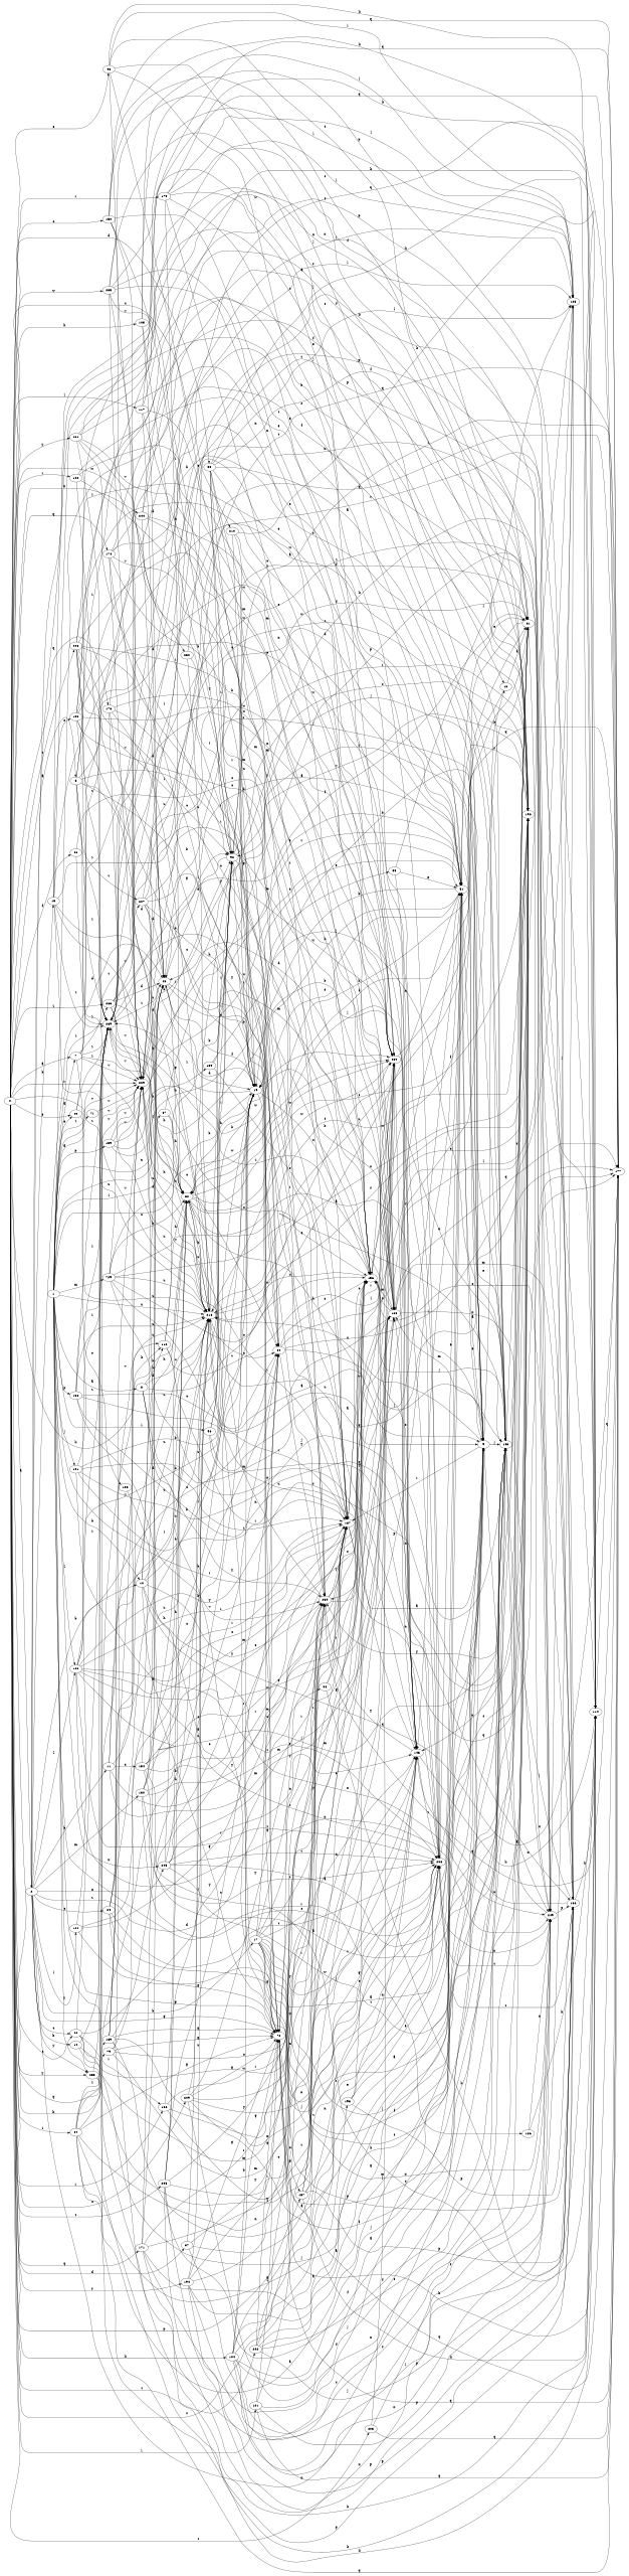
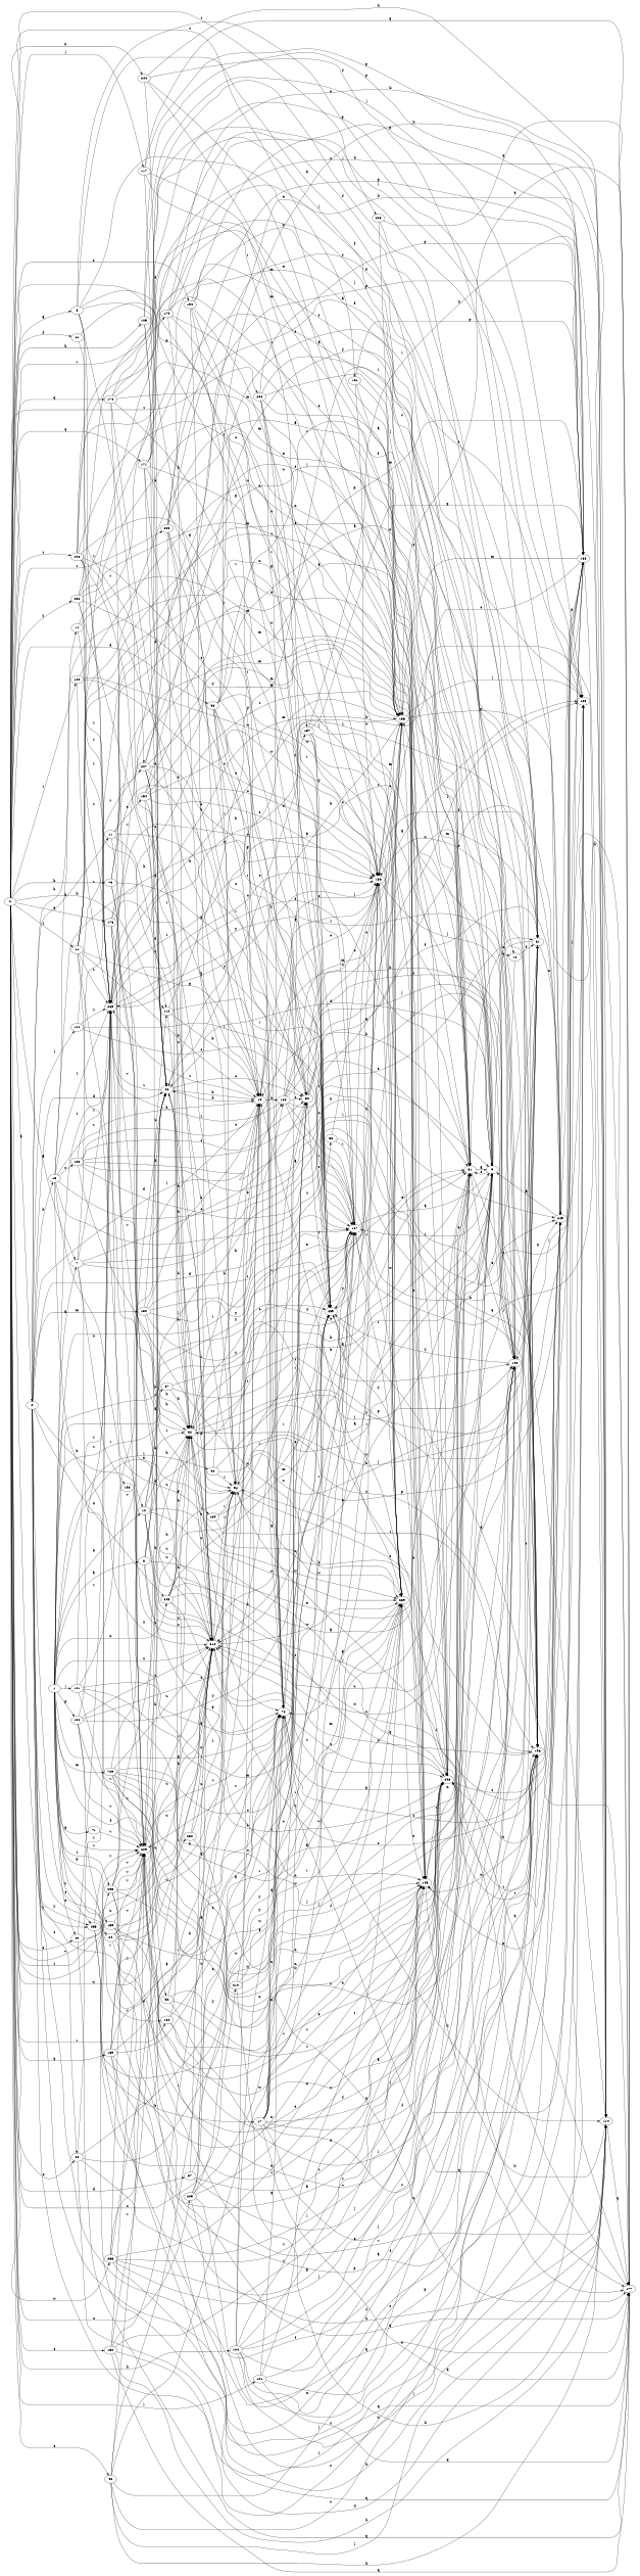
  strict digraph {
    rankdir=LR
    0
    2
    6
    7
    22
    33
    37
    48
    49
    53
    79
    84
    104
    105
    112
    117
    121
    150
    157
    169
    171
    174
    176
    179
    180
    182
    193
    194
    202
    203
    205
    206
    209
    210
    218
    229
    230
    235
    244
    252
    255
    263
    10
    72
    123
    n46 [label=245]
    11
    14
    15
    17
    24
    38
    40
    124
    125
    130
    196
    249
    187
    269
    18
    51
    207
    30
    153
    239
    259
    103
    114
    61
    9
    92
    19
    208
    177
    156
    135
    145
    166
    82
    1
    8
    55
    71
    87
    90
    101
    n88 [label=729]
    139
    158
    159
-   186
    154
    155
    0 -> 2 [label=a]
    0 -> 6 [label=a]
    0 -> 7 [label=a]
    0 -> 22 [label=c]
    0 -> 33 [label=d]
    0 -> 37 [label=d]
    0 -> 48 [label=e]
    0 -> 49 [label=e]
    0 -> 53 [label=f]
    0 -> 79 [label=h]
    0 -> 84 [label=i]
    0 -> 104 [label=k]
    0 -> 105 [label=k]
    0 -> 112 [label=k]
    0 -> 117 [label=l]
    0 -> 121 [label=l]
    0 -> 150 [label=o]
    0 -> 157 [label=p]
    0 -> 169 [label=q]
    0 -> 171 [label=q]
    0 -> 174 [label=q]
    0 -> 176 [label=q]
    0 -> 179 [label=r]
    0 -> 180 [label=r]
    0 -> 182 [label=r]
    0 -> 193 [label=s]
    0 -> 194 [label=s]
    0 -> 202 [label=t]
    0 -> 203 [label=t]
    0 -> 205 [label=t]
    0 -> 206 [label=t]
    0 -> 209 [label=u]
    0 -> 210 [label=u]
    0 -> 218 [label=u]
    0 -> 229 [label=v]
    0 -> 230 [label=w]
    0 -> 235 [label=w]
    0 -> 244 [label=x]
    0 -> 252 [label=y]
    0 -> 255 [label=y]
    0 -> 263 [label=z]
    2 -> 22 [label=c]
    2 -> 255 [label=y]
    2 -> 10 [label=b]
    2 -> 72 [label=g]
    2 -> 123 [label=l]
    2 -> n46 [label=x]
    2 -> 11 [label=b]
    2 -> 14 [label=b]
    2 -> 15 [label=b]
    2 -> 17 [label=b]
    2 -> 24 [label=c]
    2 -> 38 [label=d]
    2 -> 40 [label=d]
    2 -> 124 [label=l]
    2 -> 125 [label=l]
    2 -> 130 [label=m]
    2 -> 196 [label=s]
    2 -> 249 [label=x]
    6 -> 218 [label=u]
    6 -> 72 [label=g]
    6 -> 249 [label=x]
    6 -> 187 [label=r]
    6 -> 269 [label=z]
    6 -> 18 [label=b]
    6 -> 51 [label=e]
    6 -> 207 [label=t]
    7 -> 229 [label=v]
    7 -> 125 [label=l]
    7 -> 249 [label=x]
    7 -> 269 [label=z]
    7 -> 207 [label=t]
    7 -> 30 [label=c]
    7 -> 153 [label=o]
    22 -> 269 [label=z]
    22 -> 239 [label=w]
    22 -> 259 [label=y]
    22 -> 103 [label=j]
    22 -> 114 [label=k]
    33 -> 72 [label=g]
    33 -> 125 [label=l]
    33 -> 30 [label=c]
    33 -> 239 [label=w]
    33 -> 259 [label=y]
    33 -> 114 [label=k]
    33 -> 61 [label=f]
    33 -> 9 [label=a]
    33 -> 92 [label=i]
    33 -> 19 [label=b]
    37 -> 218 [label=u]
    37 -> 259 [label=y]
    37 -> 103 [label=j]
    37 -> 208 [label=t]
    48 -> 229 [label=v]
    48 -> 125 [label=l]
    48 -> 196 [label=s]
    48 -> 30 [label=c]
    48 -> 239 [label=w]
    48 -> 103 [label=j]
    48 -> 114 [label=k]
    49 -> 218 [label=u]
    49 -> 269 [label=z]
    49 -> 177 [label=q]
    53 -> 269 [label=z]
    53 -> 156 [label=o]
    79 -> 218 [label=u]
    79 -> 229 [label=v]
    79 -> 72 [label=g]
    79 -> 156 [label=o]
    79 -> 135 [label=m]
    84 -> 218 [label=u]
    84 -> 72 [label=g]
    84 -> 269 [label=z]
    84 -> 9 [label=a]
    84 -> 92 [label=i]
    84 -> 19 [label=b]
    84 -> 208 [label=t]
    84 -> 145 [label=n]
    84 -> 166 [label=p]
    104 -> 72 [label=g]
    104 -> 125 [label=l]
    104 -> 196 [label=s]
    104 -> 249 [label=x]
    104 -> 51 [label=e]
    104 -> 103 [label=j]
    104 -> 61 [label=f]
    104 -> 19 [label=b]
    104 -> 208 [label=t]
    104 -> 145 [label=n]
    105 -> 40 [label=d]
    105 -> 125 [label=l]
    105 -> 19 [label=b]
    105 -> 166 [label=p]
    112 -> 125 [label=l]
    112 -> 187 [label=r]
    112 -> 19 [label=b]
    112 -> 82 [label=h]
    117 -> 40 [label=d]
    117 -> 187 [label=r]
    117 -> 177 [label=q]
    117 -> 135 [label=m]
    117 -> 166 [label=p]
    121 -> 72 [label=g]
    121 -> 239 [label=w]
    121 -> 9 [label=a]
    121 -> 177 [label=q]
    121 -> 166 [label=p]
    150 -> 229 [label=v]
    150 -> 40 [label=d]
    150 -> 196 [label=s]
    150 -> 114 [label=k]
    150 -> 92 [label=i]
    150 -> 208 [label=t]
    150 -> 177 [label=q]
    157 -> 259 [label=y]
    157 -> 114 [label=k]
    157 -> 9 [label=a]
    157 -> 208 [label=t]
    157 -> 156 [label=o]
    157 -> 166 [label=p]
    169 -> 218 [label=u]
    169 -> 229 [label=v]
    169 -> 72 [label=g]
    169 -> 30 [label=c]
    169 -> 114 [label=k]
    169 -> 9 [label=a]
    169 -> 145 [label=n]
    169 -> 82 [label=h]
    171 -> 40 [label=d]
    171 -> 196 [label=s]
    171 -> 187 [label=r]
    171 -> 30 [label=c]
    171 -> 239 [label=w]
    171 -> 61 [label=f]
    171 -> 9 [label=a]
    174 -> 229 [label=v]
    174 -> 196 [label=s]
    174 -> 187 [label=r]
    174 -> 51 [label=e]
    174 -> 103 [label=j]
    174 -> 19 [label=b]
    174 -> 135 [label=m]
    176 -> 218 [label=u]
    176 -> 229 [label=v]
    176 -> 51 [label=e]
    176 -> 259 [label=y]
    176 -> 156 [label=o]
    176 -> 82 [label=h]
    179 -> 125 [label=l]
    179 -> 51 [label=e]
    179 -> 114 [label=k]
    179 -> 61 [label=f]
    179 -> 208 [label=t]
    179 -> 156 [label=o]
    179 -> 82 [label=h]
    180 -> 269 [label=z]
    180 -> 239 [label=w]
    180 -> 156 [label=o]
    180 -> 145 [label=n]
    182 -> 187 [label=r]
    182 -> 208 [label=t]
    182 -> 145 [label=n]
    182 -> 82 [label=h]
    193 -> 51 [label=e]
    193 -> 156 [label=o]
    193 -> 145 [label=n]
    193 -> 166 [label=p]
    194 -> 218 [label=u]
    194 -> 72 [label=g]
    194 -> 187 [label=r]
    194 -> 103 [label=j]
    194 -> 9 [label=a]
    194 -> 156 [label=o]
    194 -> 166 [label=p]
    202 -> 72 [label=g]
    202 -> 196 [label=s]
    202 -> 187 [label=r]
    202 -> 259 [label=y]
    202 -> 103 [label=j]
    202 -> 9 [label=a]
    202 -> 166 [label=p]
    203 -> 196 [label=s]
    203 -> 177 [label=q]
    203 -> 135 [label=m]
    205 -> 249 [label=x]
    205 -> 30 [label=c]
    205 -> 259 [label=y]
    205 -> 61 [label=f]
    205 -> 92 [label=i]
    205 -> 145 [label=n]
    205 -> 166 [label=p]
    205 -> 82 [label=h]
    206 -> 218 [label=u]
    206 -> 187 [label=r]
    206 -> 269 [label=z]
    206 -> 51 [label=e]
    206 -> 30 [label=c]
    206 -> 239 [label=w]
    206 -> 92 [label=i]
    206 -> 19 [label=b]
    206 -> 208 [label=t]
    206 -> 135 [label=m]
    209 -> 218 [label=u]
    209 -> 72 [label=g]
    209 -> 249 [label=x]
    209 -> 239 [label=w]
    209 -> 259 [label=y]
    209 -> 61 [label=f]
    209 -> 145 [label=n]
    210 -> 187 [label=r]
    210 -> 239 [label=w]
    210 -> 114 [label=k]
    210 -> 19 [label=b]
    218 -> 229 [label=v]
    218 -> 196 [label=s]
    218 -> 187 [label=r]
    218 -> 30 [label=c]
    218 -> 239 [label=w]
    218 -> 92 [label=i]
    218 -> 82 [label=h]
    229 -> 40 [label=d]
    229 -> 61 [label=f]
    229 -> 177 [label=q]
    229 -> 82 [label=h]
    230 -> 218 [label=u]
    230 -> 239 [label=w]
    230 -> 92 [label=i]
    235 -> 229 [label=v]
    235 -> 196 [label=s]
    235 -> 103 [label=j]
    235 -> 9 [label=a]
    235 -> 92 [label=i]
    235 -> 19 [label=b]
    235 -> 208 [label=t]
    235 -> 145 [label=n]
    244 -> 40 [label=d]
    244 -> 114 [label=k]
    244 -> 61 [label=f]
    244 -> 135 [label=m]
    244 -> 145 [label=n]
    252 -> 125 [label=l]
    252 -> 196 [label=s]
    252 -> 269 [label=z]
    252 -> 51 [label=e]
    252 -> 259 [label=y]
    252 -> 92 [label=i]
    252 -> 135 [label=m]
    255 -> 229 [label=v]
    255 -> 208 [label=t]
    255 -> 177 [label=q]
    263 -> 218 [label=u]
    263 -> 229 [label=v]
    263 -> 40 [label=d]
    263 -> 177 [label=q]
    263 -> 156 [label=o]
    263 -> 145 [label=n]
    263 -> 82 [label=h]
    10 -> 218 [label=u]
    10 -> 40 [label=d]
    10 -> 249 [label=x]
    10 -> 239 [label=w]
    10 -> 259 [label=y]
    10 -> 208 [label=t]
    10 -> 177 [label=q]
    10 -> 82 [label=h]
    72 -> 157 [label=g]
    72 -> 229 [label=v]
    72 -> 196 [label=s]
    72 -> 187 [label=r]
    72 -> 114 [label=k]
    72 -> 177 [label=q]
    123 -> 196 [label=s]
    123 -> 249 [label=x]
    123 -> 187 [label=r]
    123 -> 269 [label=z]
    123 -> 51 [label=e]
    123 -> 30 [label=c]
    123 -> 103 [label=j]
-   123 -> 19 [label=b]
+   19 -> 123 [label=b]
    123 -> 208 [label=t]
    123 -> 156 [label=o]
    123 -> 135 [label=m]
    n46 -> 187 [label=r]
    n46 -> 103 [label=j]
    n46 -> 9 [label=a]
    n46 -> 92 [label=i]
    n46 -> 208 [label=t]
    n46 -> 135 [label=m]
    n46 -> 145 [label=n]
    n46 -> 82 [label=h]
    11 -> 112 [label=k]
    11 -> 218 [label=u]
    11 -> 187 [label=r]
    11 -> 51 [label=e]
    11 -> 135 [label=m]
    11 -> 154 [label=o]
    14 -> 269 [label=z]
    14 -> 114 [label=k]
    14 -> 135 [label=m]
    15 -> 218 [label=u]
    15 -> 72 [label=g]
    15 -> 196 [label=s]
    15 -> 249 [label=x]
    15 -> 269 [label=z]
    15 -> 51 [label=e]
    15 -> 19 [label=b]
    15 -> 156 [label=o]
    15 -> 155 [label=o]
    17 -> 72 [label=g]
    17 -> 196 [label=s]
    17 -> 249 [label=x]
    17 -> 187 [label=r]
    17 -> 30 [label=c]
    17 -> 259 [label=y]
    17 -> 103 [label=j]
    17 -> 61 [label=f]
    17 -> 9 [label=a]
    17 -> 208 [label=t]
    17 -> 177 [label=q]
    17 -> 135 [label=m]
    17 -> 145 [label=n]
    24 -> 218 [label=u]
    24 -> 229 [label=v]
    24 -> 72 [label=g]
    24 -> 19 [label=b]
    24 -> 208 [label=t]
    24 -> 166 [label=p]
    38 -> 187 [label=r]
    38 -> 114 [label=k]
    38 -> 156 [label=o]
    40 -> 269 [label=z]
    40 -> 30 [label=c]
    40 -> 92 [label=i]
    40 -> 19 [label=b]
    40 -> 135 [label=m]
    40 -> 82 [label=h]
    124 -> 187 [label=r]
    124 -> 269 [label=z]
    124 -> 30 [label=c]
    124 -> 103 [label=j]
    130 -> 40 [label=d]
    130 -> 187 [label=r]
    130 -> 51 [label=e]
    130 -> 259 [label=y]
    130 -> 19 [label=b]
    130 -> 208 [label=t]
    130 -> 82 [label=h]
    196 -> 218 [label=u]
    196 -> 229 [label=v]
    196 -> 269 [label=z]
    196 -> 92 [label=i]
    196 -> 156 [label=o]
    196 -> 145 [label=n]
    249 -> 125 [label=l]
    249 -> 269 [label=z]
    249 -> 9 [label=a]
    249 -> 208 [label=t]
    249 -> 166 [label=p]
    187 -> 218 [label=u]
    187 -> 9 [label=a]
    187 -> 177 [label=q]
    187 -> 156 [label=o]
    269 -> 229 [label=v]
    269 -> 125 [label=l]
    269 -> 51 [label=e]
    269 -> 103 [label=j]
    269 -> 114 [label=k]
    269 -> 9 [label=a]
    269 -> 156 [label=o]
    269 -> 166 [label=p]
    18 -> 218 [label=u]
    18 -> 61 [label=f]
    51 -> 229 [label=v]
    51 -> 196 [label=s]
    51 -> 9 [label=a]
    51 -> 19 [label=b]
    51 -> 145 [label=n]
    51 -> 82 [label=h]
    207 -> 218 [label=u]
    207 -> 40 [label=d]
    207 -> 187 [label=r]
    207 -> 259 [label=y]
    207 -> 61 [label=f]
    207 -> 135 [label=m]
    207 -> 166 [label=p]
    207 -> 82 [label=h]
    30 -> 125 [label=l]
    30 -> 259 [label=y]
    30 -> 103 [label=j]
    30 -> 61 [label=f]
    30 -> 156 [label=o]
    153 -> 72 [label=g]
    239 -> 72 [label=g]
    239 -> 187 [label=r]
    239 -> 19 [label=b]
    239 -> 177 [label=q]
    239 -> 145 [label=n]
    259 -> 229 [label=v]
    259 -> 187 [label=y]
    259 -> 51 [label=e]
    259 -> 239 [label=w]
    259 -> 177 [label=q]
    103 -> 196 [label=s]
    103 -> 249 [label=x]
    103 -> 51 [label=e]
    103 -> 259 [label=y]
    103 -> 19 [label=b]
    114 -> 229 [label=v]
    114 -> 177 [label=q]
    61 -> 249 [label=x]
    61 -> 51 [label=e]
    61 -> 82 [label=h]
    9 -> 218 [label=u]
    9 -> 40 [label=d]
    9 -> 187 [label=r]
    9 -> 18 [label=b]
    9 -> 51 [label=e]
    9 -> 103 [label=j]
    9 -> 92 [label=i]
    9 -> 135 [label=m]
    92 -> 40 [label=d]
    92 -> 196 [label=s]
    92 -> 187 [label=r]
    92 -> 239 [label=w]
    92 -> 103 [label=j]
    92 -> 19 [label=b]
-   92 -> 82 [label=h]
+   55 -> 82 [label=h]
    19 -> 72 [label=g]
    19 -> 40 [label=d]
    19 -> 269 [label=z]
    19 -> 156 [label=o]
    19 -> 82 [label=h]
    208 -> 218 [label=u]
    208 -> 72 [label=g]
    208 -> 196 [label=s]
    208 -> 249 [label=x]
    208 -> 51 [label=e]
    208 -> 156 [label=o]
    208 -> 82 [label=h]
    177 -> 92 [label=i]
    156 -> 218 [label=u]
    156 -> 239 [label=w]
    156 -> 103 [label=j]
    156 -> 61 [label=f]
    156 -> 135 [label=m]
    135 -> 40 [label=d]
    135 -> 125 [label=l]
    135 -> 249 [label=x]
    135 -> 269 [label=z]
    135 -> 259 [label=y]
    135 -> 19 [label=b]
    135 -> 177 [label=q]
    135 -> 156 [label=o]
    135 -> 145 [label=n]
    145 -> 259 [label=y]
    145 -> 114 [label=k]
    145 -> 208 [label=t]
    166 -> 103 [label=j]
    166 -> 114 [label=k]
    166 -> 208 [label=t]
    166 -> 156 [label=o]
    166 -> 135 [label=m]
    166 -> 145 [label=n]
    82 -> 218 [label=u]
    82 -> 196 [label=s]
    82 -> 187 [label=r]
    82 -> 269 [label=z]
    82 -> 51 [label=e]
    82 -> 239 [label=w]
    82 -> 103 [label=j]
    82 -> 61 [label=f]
    82 -> 9 [label=a]
    1 -> 7 [label=a]
    1 -> 49 [label=e]
    1 -> 182 [label=r]
    1 -> 218 [label=u]
    1 -> 229 [label=v]
    1 -> 255 [label=y]
    1 -> 263 [label=z]
    1 -> 10 [label=b]
    1 -> 72 [label=g]
    1 -> 123 [label=l]
    1 -> n46 [label=x]
    1 -> 187 [label=r]
    1 -> 269 [label=z]
    1 -> 239 [label=w]
    1 -> 61 [label=f]
    1 -> 8 [label=a]
    1 -> 55 [label=f]
    1 -> 71 [label=g]
    1 -> 87 [label=i]
    1 -> 90 [label=i]
    1 -> 101 [label=j]
    1 -> n88 [label=m]
    1 -> 139 [label=n]
    1 -> 158 [label=p]
    1 -> 159 [label=p]
-   1 -> 186 [label=r]
    8 -> 112 [label=k]
    8 -> 218 [label=u]
    8 -> 72 [label=g]
    8 -> 187 [label=r]
    8 -> 51 [label=e]
    8 -> 259 [label=y]
    55 -> 125 [label=l]
    55 -> 51 [label=e]
    55 -> 145 [label=n]
    71 -> 229 [label=v]
    87 -> 103 [label=j]
    87 -> 166 [label=p]
    87 -> 82 [label=h]
    90 -> 9 [label=a]
    90 -> 92 [label=i]
    90 -> 19 [label=b]
    90 -> 166 [label=p]
    101 -> 269 [label=z]
    101 -> 103 [label=j]
    101 -> 19 [label=b]
    101 -> 208 [label=t]
    101 -> 177 [label=q]
    101 -> 135 [label=m]
    n88 -> 218 [label=u]
    n88 -> 229 [label=v]
    n88 -> 196 [label=s]
    n88 -> 103 [label=j]
    n88 -> 61 [label=f]
    n88 -> 9 [label=a]
    n88 -> 156 [label=o]
    n88 -> 145 [label=n]
    n88 -> 82 [label=h]
    139 -> 51 [label=e]
    139 -> 92 [label=i]
    139 -> 156 [label=o]
    158 -> 218 [label=u]
    158 -> 229 [label=v]
    158 -> 269 [label=z]
    158 -> 30 [label=c]
    158 -> 259 [label=y]
    158 -> 177 [label=q]
    158 -> 145 [label=n]
    159 -> 229 [label=v]
    159 -> 51 [label=e]
    159 -> 239 [label=w]
    159 -> 114 [label=k]
    159 -> 92 [label=i]
-   186 -> 249 [label=x]
-   186 -> 114 [label=k]
    154 -> 40 [label=d]
    154 -> 239 [label=w]
    154 -> 114 [label=k]
    154 -> 9 [label=a]
    154 -> 19 [label=b]
    154 -> 156 [label=o]
    154 -> 135 [label=m]
    155 -> 196 [label=s]
    155 -> 269 [label=z]
    155 -> 30 [label=c]
    155 -> 239 [label=w]
    155 -> 61 [label=f]
    155 -> 9 [label=a]
    155 -> 177 [label=q]
    155 -> 156 [label=o]
  }
